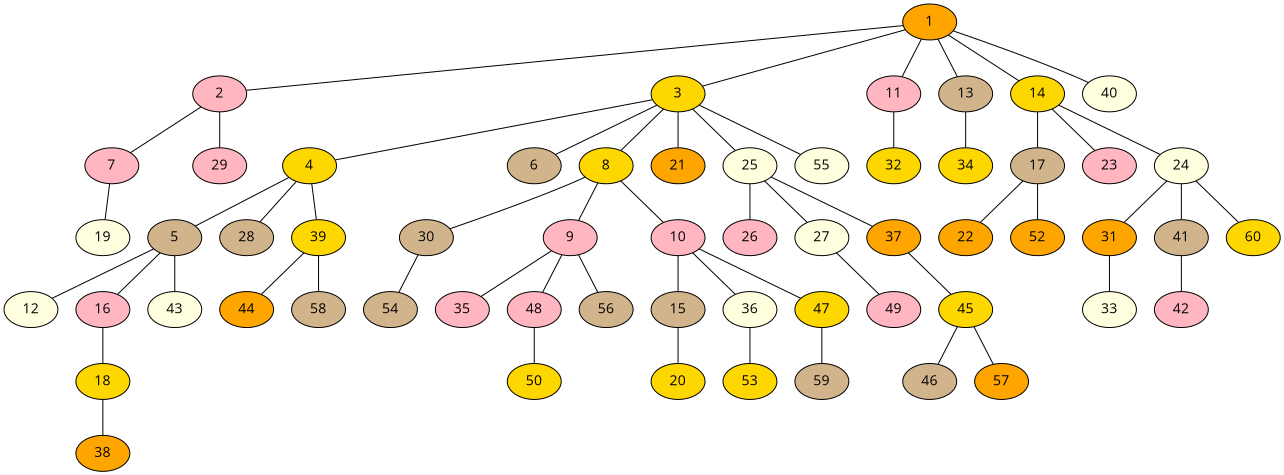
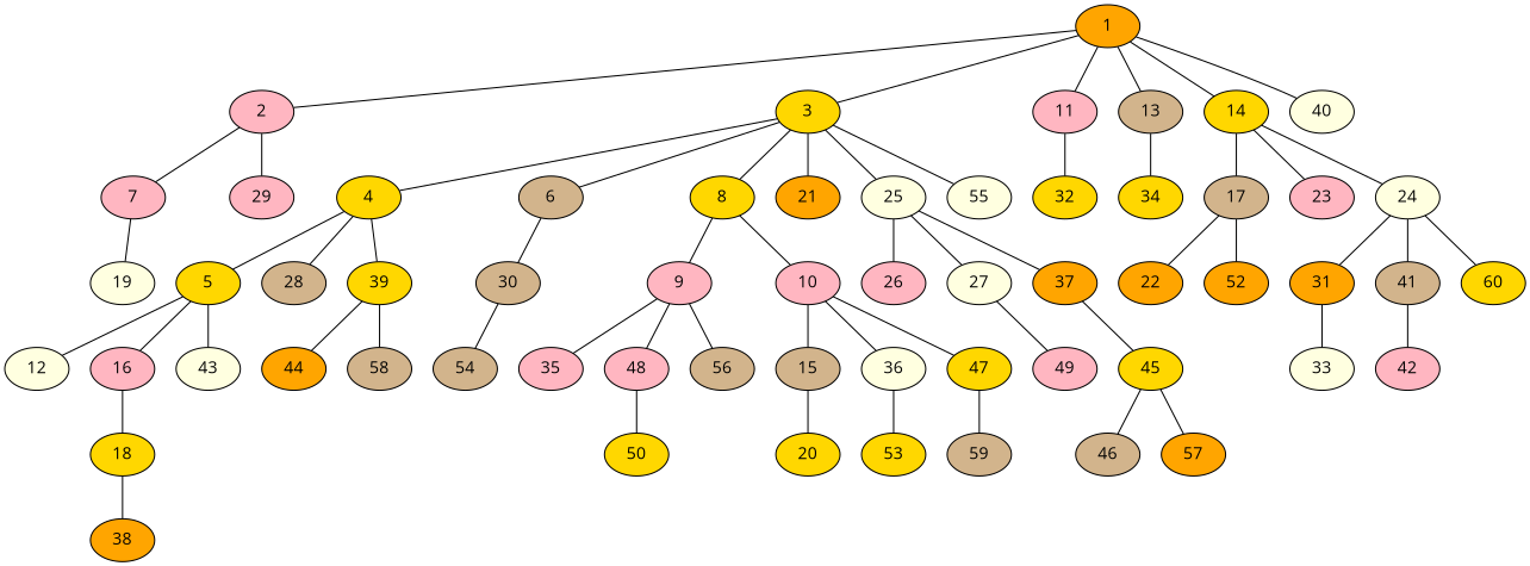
  graph {
    fontname="Open Sans"
    node [fillcolor=gold fontname="Open Sans" style=filled]
    edge [fontname="Open Sans"]
    1 [fillcolor=orange]
    2 [fillcolor=lightpink]
    3
    11 [fillcolor=lightpink]
    13 [fillcolor=tan]
    14
    40 [fillcolor=lightyellow]
    7 [fillcolor=lightpink]
    29 [fillcolor=lightpink]
    4
    6 [fillcolor=tan]
    8
    21 [fillcolor=orange]
    25 [fillcolor=lightyellow]
    55 [fillcolor=lightyellow]
    32
    34
    17 [fillcolor=tan]
    23 [fillcolor=lightpink]
    24 [fillcolor=lightyellow]
    19 [fillcolor=lightyellow]
-   5 [fillcolor=tan]
+   5
    28 [fillcolor=tan]
    39
    30 [fillcolor=tan]
    9 [fillcolor=lightpink]
    10 [fillcolor=lightpink]
    26 [fillcolor=lightpink]
    27 [fillcolor=lightyellow]
    37 [fillcolor=orange]
    22 [fillcolor=orange]
    52 [fillcolor=orange]
    31 [fillcolor=orange]
    41 [fillcolor=tan]
    60
    12 [fillcolor=lightyellow]
    16 [fillcolor=lightpink]
    43 [fillcolor=lightyellow]
    44 [fillcolor=orange]
    58 [fillcolor=tan]
    54 [fillcolor=tan]
    35 [fillcolor=lightpink]
    48 [fillcolor=lightpink]
    56 [fillcolor=tan]
    15 [fillcolor=tan]
    36 [fillcolor=lightyellow]
    47
    49 [fillcolor=lightpink]
    45
    18
    38 [fillcolor=orange]
    50
    20
    53
    59 [fillcolor=tan]
    33 [fillcolor=lightyellow]
    42 [fillcolor=lightpink]
    46 [fillcolor=tan]
    57 [fillcolor=orange]
    1 -- 2
    1 -- 3
    1 -- 11
    1 -- 13
    1 -- 14
    1 -- 40
    2 -- 7
    2 -- 29
    3 -- 4
    3 -- 6
    3 -- 8
    3 -- 21
    3 -- 25
    3 -- 55
    11 -- 32
    13 -- 34
    14 -- 17
    14 -- 23
    14 -- 24
    7 -- 19
    4 -- 5
    4 -- 28
    4 -- 39
-   8 -- 30
+   6 -- 30
    8 -- 9
    8 -- 10
    25 -- 26
    25 -- 27
    25 -- 37
    17 -- 22
    17 -- 52
    24 -- 31
    24 -- 41
    24 -- 60
    5 -- 12
    5 -- 16
    5 -- 43
    39 -- 44
    39 -- 58
    30 -- 54
    9 -- 35
    9 -- 48
    9 -- 56
    10 -- 15
    10 -- 36
    10 -- 47
    27 -- 49
    37 -- 45
    31 -- 33
    41 -- 42
    16 -- 18
    48 -- 50
    15 -- 20
    36 -- 53
    47 -- 59
    45 -- 46
    45 -- 57
    18 -- 38
  }
